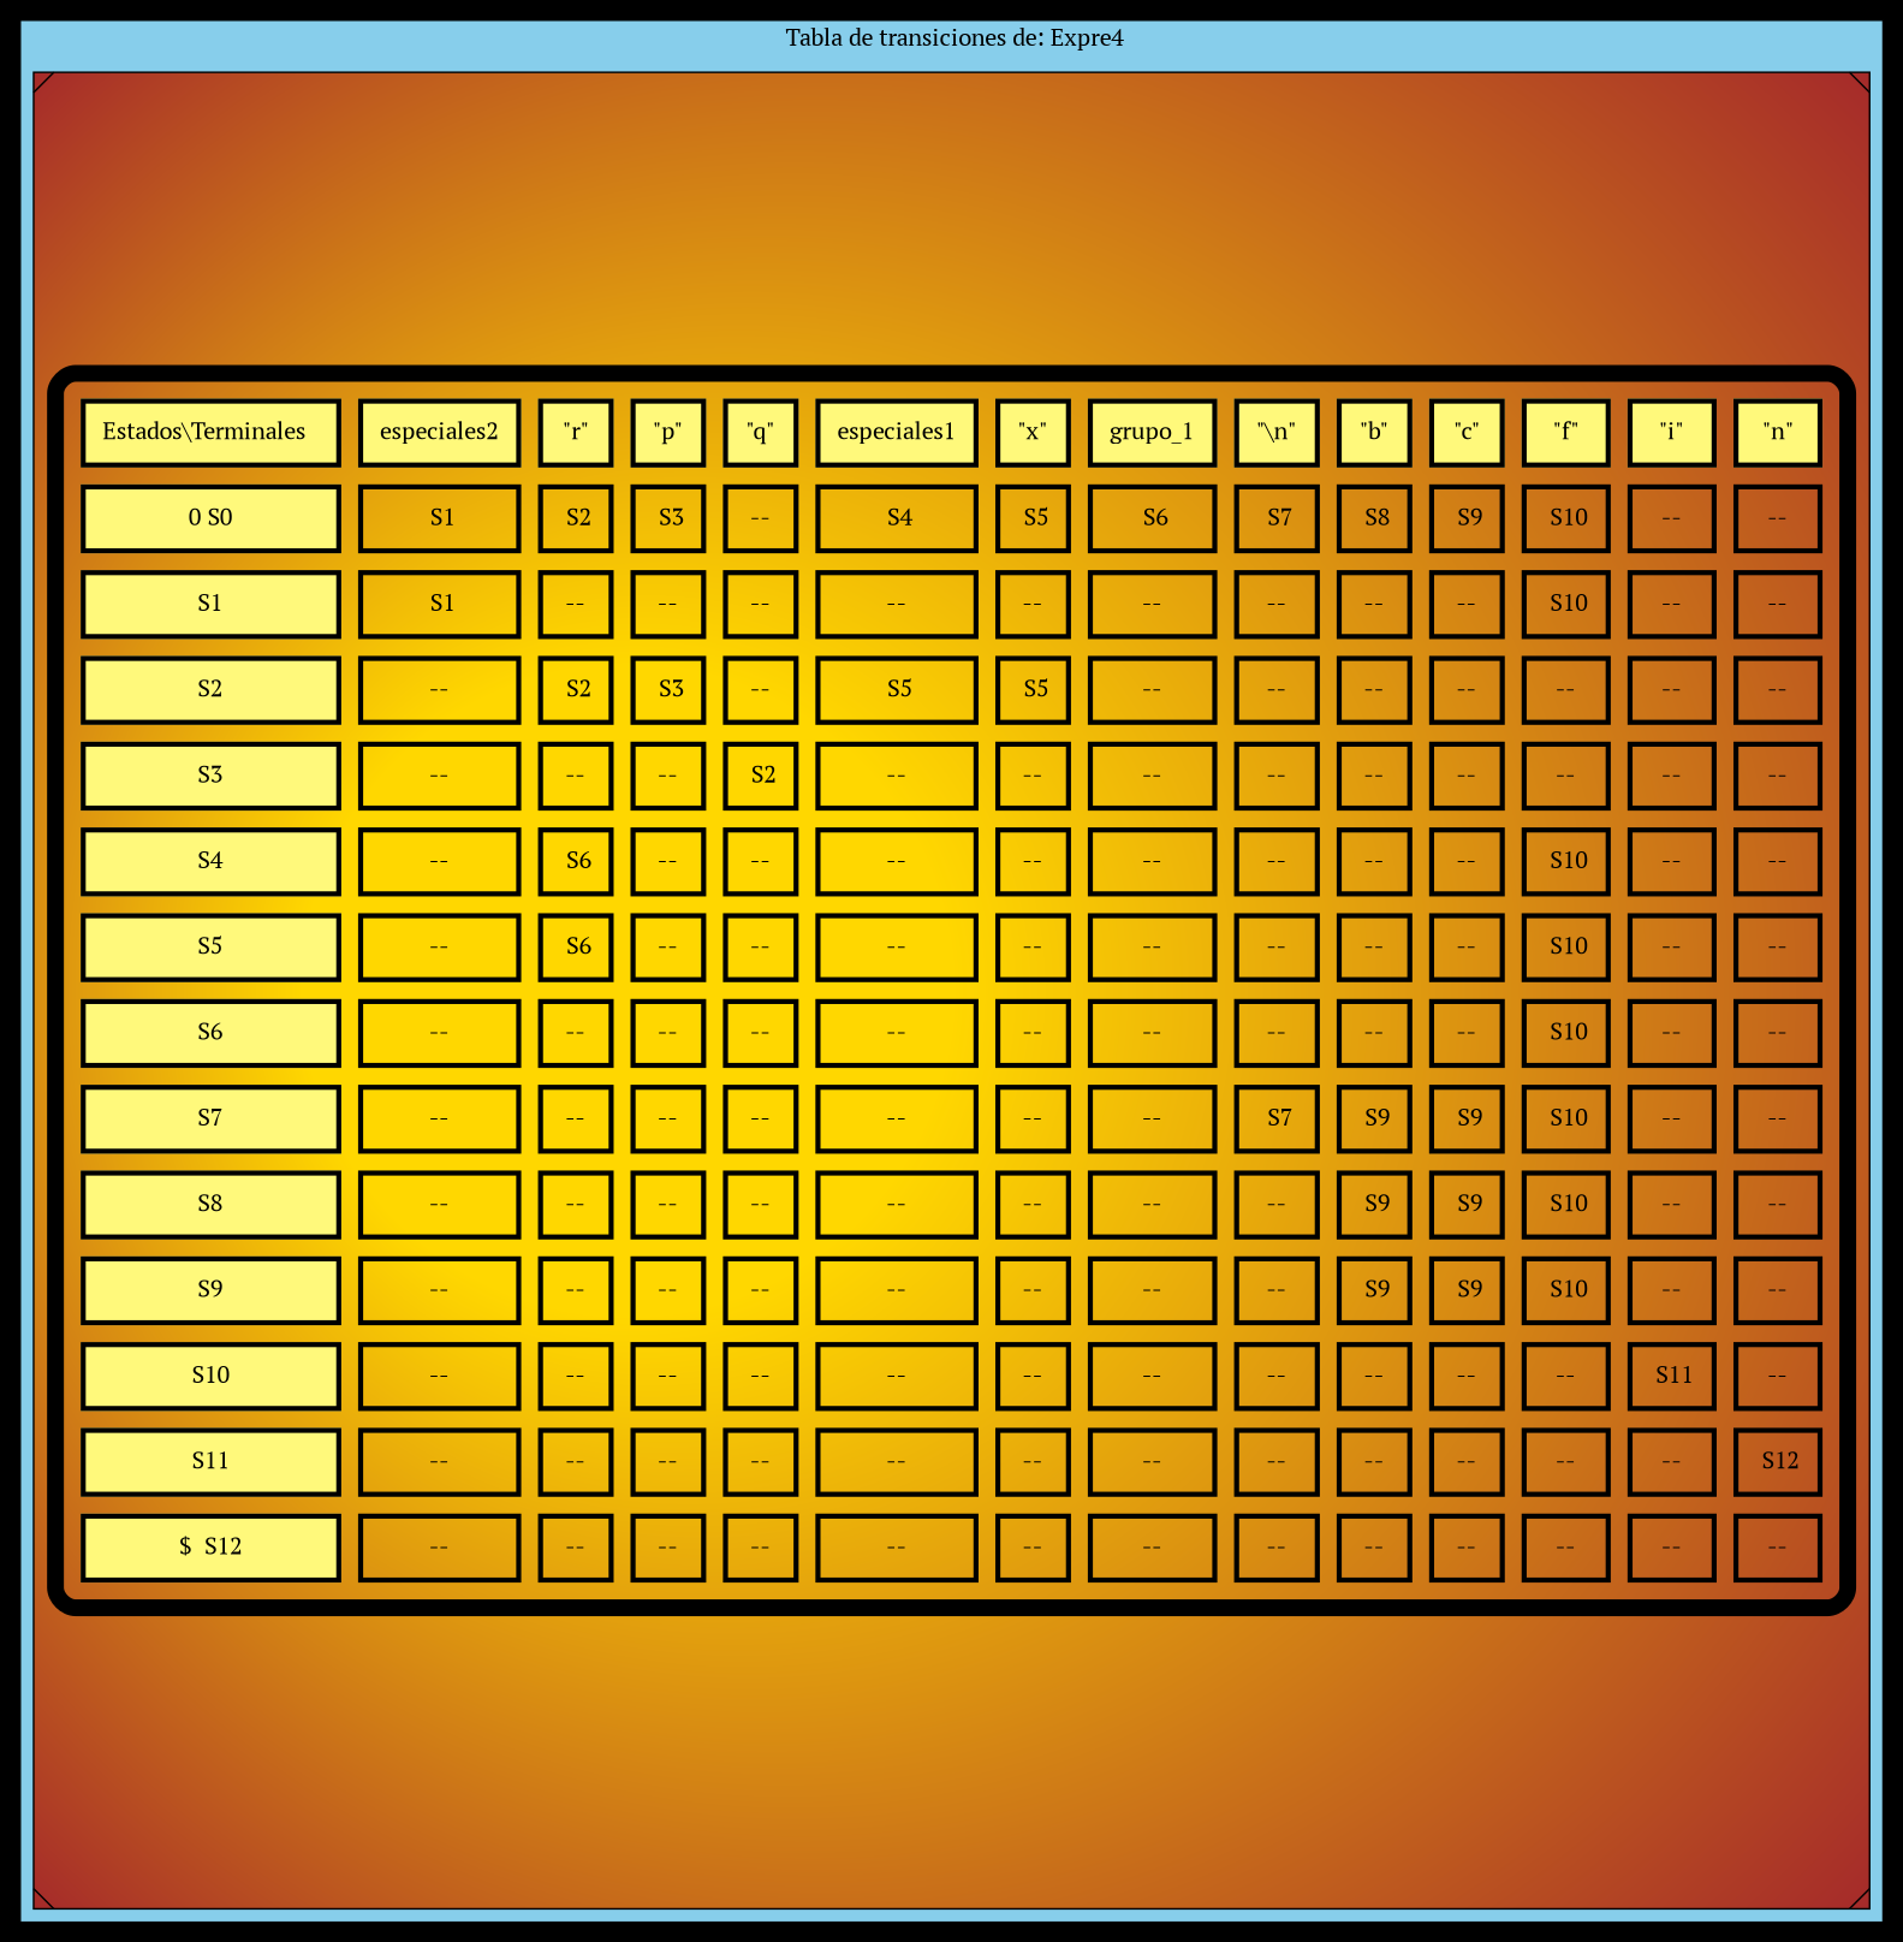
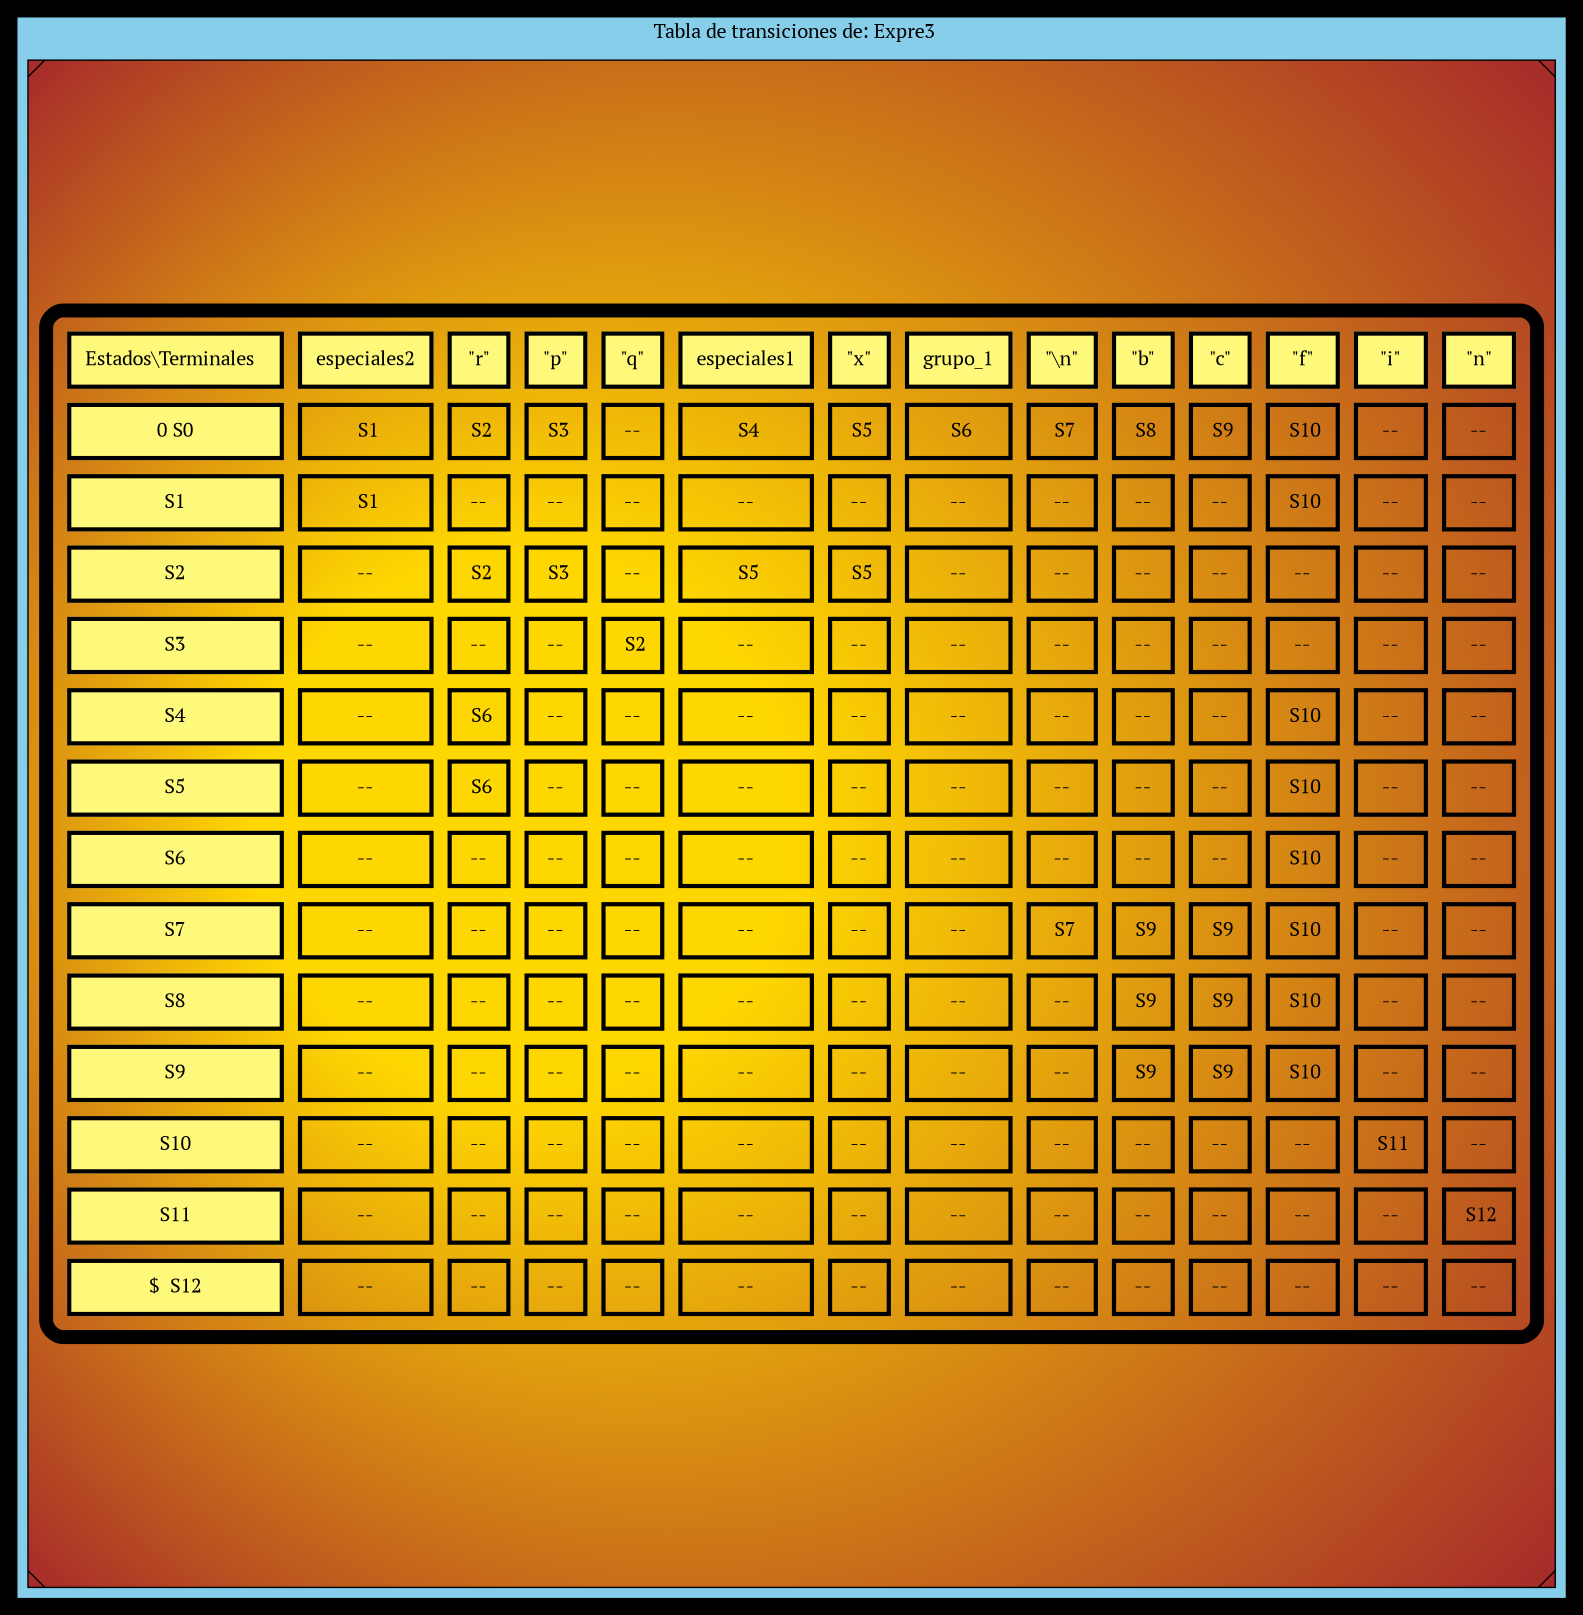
  digraph {
    bgcolor=black
    fontname="PT Serif"
    rankdir=LR
    n1 [fillcolor="gold:brown" gradientangle=180 label=<     <TABLE border="10" cellspacing="10" cellpadding="10" style="rounded" gradientangle="315">   <TR>       <TD border="3" bgcolor="#FFF97B">Estados\Terminales  </TD>       <TD border="3" bgcolor="#FFF97B">especiales2</TD>       <TD border="3" bgcolor="#FFF97B">"r"</TD>       <TD border="3" bgcolor="#FFF97B">"p"</TD>       <TD border="3" bgcolor="#FFF97B">"q"</TD>       <TD border="3" bgcolor="#FFF97B">especiales1</TD>       <TD border="3" bgcolor="#FFF97B">"x"</TD>       <TD border="3" bgcolor="#FFF97B">grupo_1</TD>       <TD border="3" bgcolor="#FFF97B">"\n"</TD>       <TD border="3" bgcolor="#FFF97B">"b"</TD>       <TD border="3" bgcolor="#FFF97B">"c"</TD>       <TD border="3" bgcolor="#FFF97B">"f"</TD>       <TD border="3" bgcolor="#FFF97B">"i"</TD>       <TD border="3" bgcolor="#FFF97B">"n"</TD>   </TR>   <TR>       <TD border="3" bgcolor="#FFF97B">0 S0</TD>       <TD border="3" > S1</TD>       <TD border="3" > S2</TD>       <TD border="3" > S3</TD>       <TD border="3" > -- </TD>       <TD border="3" > S4</TD>       <TD border="3" > S5</TD>       <TD border="3" > S6</TD>       <TD border="3" > S7</TD>       <TD border="3" > S8</TD>       <TD border="3" > S9</TD>       <TD border="3" > S10</TD>       <TD border="3" > -- </TD>       <TD border="3" > -- </TD>   </TR>   <TR>       <TD border="3" bgcolor="#FFF97B">S1</TD>       <TD border="3" > S1</TD>       <TD border="3" > -- </TD>       <TD border="3" > -- </TD>       <TD border="3" > -- </TD>       <TD border="3" > -- </TD>       <TD border="3" > -- </TD>       <TD border="3" > -- </TD>       <TD border="3" > -- </TD>       <TD border="3" > -- </TD>       <TD border="3" > -- </TD>       <TD border="3" > S10</TD>       <TD border="3" > -- </TD>       <TD border="3" > -- </TD>   </TR>   <TR>       <TD border="3" bgcolor="#FFF97B">S2</TD>       <TD border="3" > -- </TD>       <TD border="3" > S2</TD>       <TD border="3" > S3</TD>       <TD border="3" > -- </TD>       <TD border="3" > S5</TD>       <TD border="3" > S5</TD>       <TD border="3" > -- </TD>       <TD border="3" > -- </TD>       <TD border="3" > -- </TD>       <TD border="3" > -- </TD>       <TD border="3" > -- </TD>       <TD border="3" > -- </TD>       <TD border="3" > -- </TD>   </TR>   <TR>       <TD border="3" bgcolor="#FFF97B">S3</TD>       <TD border="3" > -- </TD>       <TD border="3" > -- </TD>       <TD border="3" > -- </TD>       <TD border="3" > S2</TD>       <TD border="3" > -- </TD>       <TD border="3" > -- </TD>       <TD border="3" > -- </TD>       <TD border="3" > -- </TD>       <TD border="3" > -- </TD>       <TD border="3" > -- </TD>       <TD border="3" > -- </TD>       <TD border="3" > -- </TD>       <TD border="3" > -- </TD>   </TR>   <TR>       <TD border="3" bgcolor="#FFF97B">S4</TD>       <TD border="3" > -- </TD>       <TD border="3" > S6</TD>       <TD border="3" > -- </TD>       <TD border="3" > -- </TD>       <TD border="3" > -- </TD>       <TD border="3" > -- </TD>       <TD border="3" > -- </TD>       <TD border="3" > -- </TD>       <TD border="3" > -- </TD>       <TD border="3" > -- </TD>       <TD border="3" > S10</TD>       <TD border="3" > -- </TD>       <TD border="3" > -- </TD>   </TR>   <TR>       <TD border="3" bgcolor="#FFF97B">S5</TD>       <TD border="3" > -- </TD>       <TD border="3" > S6</TD>       <TD border="3" > -- </TD>       <TD border="3" > -- </TD>       <TD border="3" > -- </TD>       <TD border="3" > -- </TD>       <TD border="3" > -- </TD>       <TD border="3" > -- </TD>       <TD border="3" > -- </TD>       <TD border="3" > -- </TD>       <TD border="3" > S10</TD>       <TD border="3" > -- </TD>       <TD border="3" > -- </TD>   </TR>   <TR>       <TD border="3" bgcolor="#FFF97B">S6</TD>       <TD border="3" > -- </TD>       <TD border="3" > -- </TD>       <TD border="3" > -- </TD>       <TD border="3" > -- </TD>       <TD border="3" > -- </TD>       <TD border="3" > -- </TD>       <TD border="3" > -- </TD>       <TD border="3" > -- </TD>       <TD border="3" > -- </TD>       <TD border="3" > -- </TD>       <TD border="3" > S10</TD>       <TD border="3" > -- </TD>       <TD border="3" > -- </TD>   </TR>   <TR>       <TD border="3" bgcolor="#FFF97B">S7</TD>       <TD border="3" > -- </TD>       <TD border="3" > -- </TD>       <TD border="3" > -- </TD>       <TD border="3" > -- </TD>       <TD border="3" > -- </TD>       <TD border="3" > -- </TD>       <TD border="3" > -- </TD>       <TD border="3" > S7</TD>       <TD border="3" > S9</TD>       <TD border="3" > S9</TD>       <TD border="3" > S10</TD>       <TD border="3" > -- </TD>       <TD border="3" > -- </TD>   </TR>   <TR>       <TD border="3" bgcolor="#FFF97B">S8</TD>       <TD border="3" > -- </TD>       <TD border="3" > -- </TD>       <TD border="3" > -- </TD>       <TD border="3" > -- </TD>       <TD border="3" > -- </TD>       <TD border="3" > -- </TD>       <TD border="3" > -- </TD>       <TD border="3" > -- </TD>       <TD border="3" > S9</TD>       <TD border="3" > S9</TD>       <TD border="3" > S10</TD>       <TD border="3" > -- </TD>       <TD border="3" > -- </TD>   </TR>   <TR>       <TD border="3" bgcolor="#FFF97B">S9</TD>       <TD border="3" > -- </TD>       <TD border="3" > -- </TD>       <TD border="3" > -- </TD>       <TD border="3" > -- </TD>       <TD border="3" > -- </TD>       <TD border="3" > -- </TD>       <TD border="3" > -- </TD>       <TD border="3" > -- </TD>       <TD border="3" > S9</TD>       <TD border="3" > S9</TD>       <TD border="3" > S10</TD>       <TD border="3" > -- </TD>       <TD border="3" > -- </TD>   </TR>   <TR>       <TD border="3" bgcolor="#FFF97B">S10</TD>       <TD border="3" > -- </TD>       <TD border="3" > -- </TD>       <TD border="3" > -- </TD>       <TD border="3" > -- </TD>       <TD border="3" > -- </TD>       <TD border="3" > -- </TD>       <TD border="3" > -- </TD>       <TD border="3" > -- </TD>       <TD border="3" > -- </TD>       <TD border="3" > -- </TD>       <TD border="3" > -- </TD>       <TD border="3" > S11</TD>       <TD border="3" > -- </TD>   </TR>   <TR>       <TD border="3" bgcolor="#FFF97B">S11</TD>       <TD border="3" > -- </TD>       <TD border="3" > -- </TD>       <TD border="3" > -- </TD>       <TD border="3" > -- </TD>       <TD border="3" > -- </TD>       <TD border="3" > -- </TD>       <TD border="3" > -- </TD>       <TD border="3" > -- </TD>       <TD border="3" > -- </TD>       <TD border="3" > -- </TD>       <TD border="3" > -- </TD>       <TD border="3" > -- </TD>       <TD border="3" > S12</TD>   </TR>   <TR>       <TD border="3" bgcolor="#FFF97B">$  S12</TD>       <TD border="3" > -- </TD>       <TD border="3" > -- </TD>       <TD border="3" > -- </TD>       <TD border="3" > -- </TD>       <TD border="3" > -- </TD>       <TD border="3" > -- </TD>       <TD border="3" > -- </TD>       <TD border="3" > -- </TD>       <TD border="3" > -- </TD>       <TD border="3" > -- </TD>       <TD border="3" > -- </TD>       <TD border="3" > -- </TD>       <TD border="3" > -- </TD>   </TR>  </TABLE>> shape=Msquare style=radial fontname="PT Serif"]
    subgraph cluster_1 {
      fillcolor=skyblue
-     label=" Tabla de transiciones de: Expre4"
+     label=" Tabla de transiciones de: Expre3"
      style=filled
      n1
    }
  }
